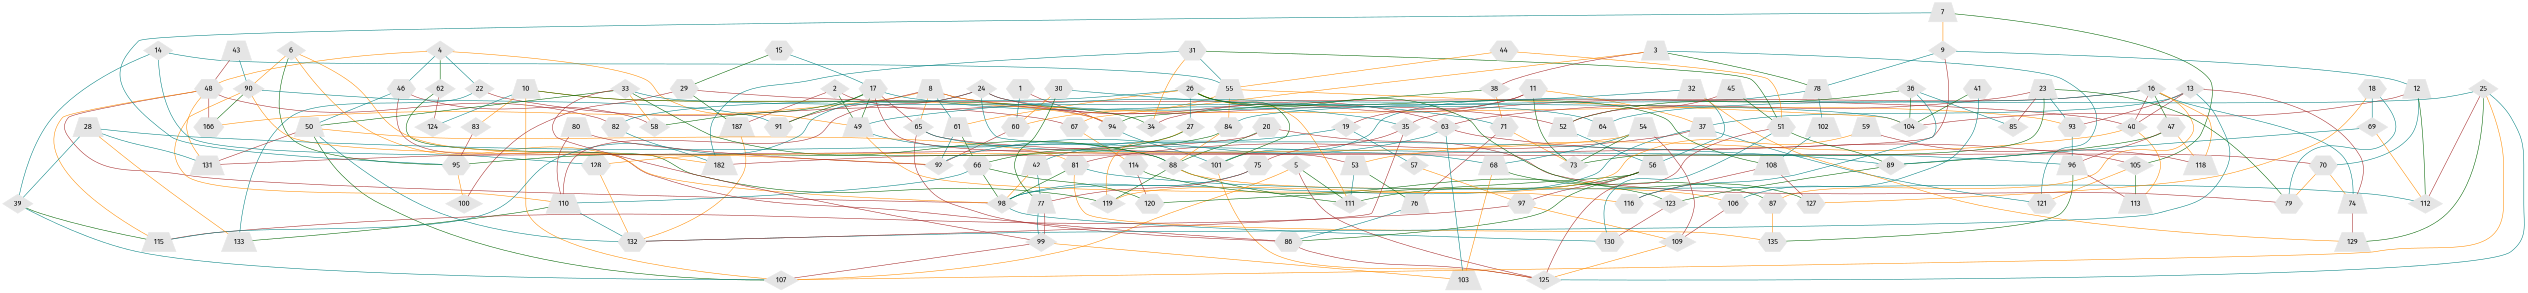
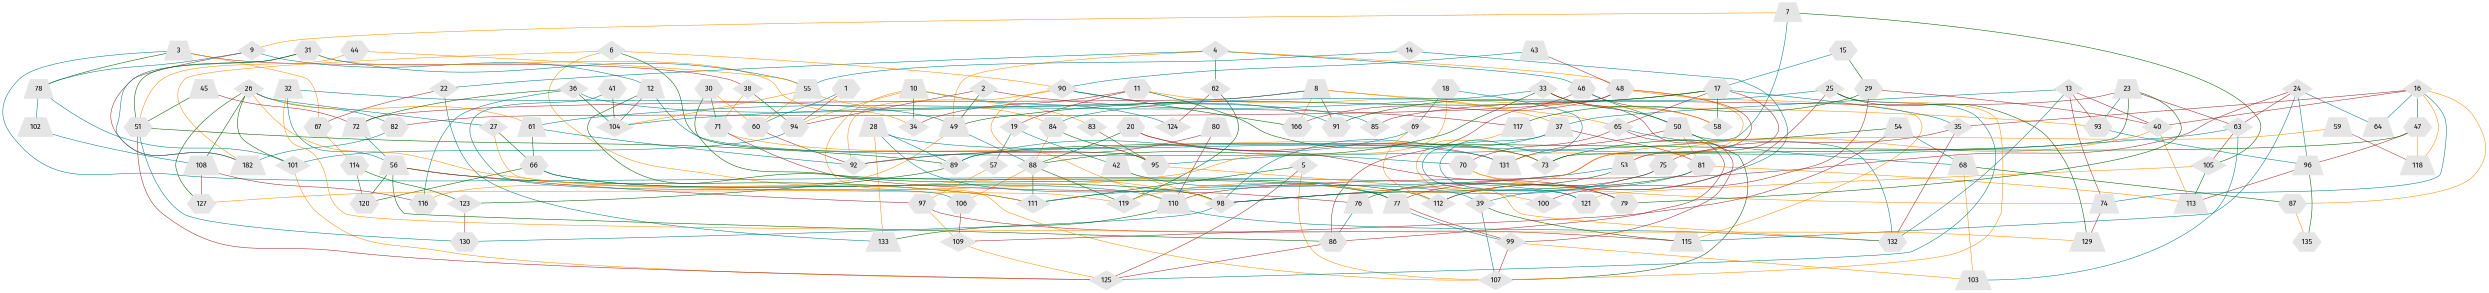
  graph {
    fontname="Fira Sans"
    node [color=gray90 fontname="Fira Sans" shape=diamond style=filled]
    edge [color=teal fontname="Fira Sans"]
    1 [shape=hexagon]
    60 [shape=hexagon]
    94 [shape=hexagon]
    92
    101
    2
    49 [shape=trapezium]
-   117 [shape=trapezium label=187]
+   117 [shape=trapezium]
    88
    116 [shape=hexagon]
    132 [shape=hexagon]
    3 [shape=trapezium]
    38
    67 [shape=hexagon]
    78 [shape=trapezium]
    121 [shape=hexagon]
    71 [shape=hexagon]
    114 [shape=hexagon]
    102 [shape=trapezium]
    4
    22
    46 [shape=hexagon]
    48 [shape=hexagon]
    62
    133 [shape=trapezium]
    58
    50 [shape=trapezium]
    86 [shape=hexagon]
    98
    n30 [label=166 shape=hexagon]
    131 [shape=trapezium]
    115 [shape=trapezium]
    82 [shape=hexagon]
    124
    119
    5
    107
    111
    125
    6
    90
    95 [shape=hexagon]
    n43 [label=182 shape=trapezium]
    91 [shape=hexagon]
    110 [shape=trapezium]
    100
    130 [shape=hexagon]
    7 [shape=trapezium]
    9
    105
    12 [shape=trapezium]
    113 [shape=trapezium]
    8 [shape=trapezium]
-   52 [shape=trapezium]
+   52 [shape=trapezium label=72]
    61 [shape=trapezium]
    65
    93 [shape=hexagon]
    56 [shape=trapezium]
    66 [shape=hexagon]
    70 [shape=hexagon]
    68 [shape=trapezium]
    96 [shape=trapezium]
    104
    112
    10 [shape=trapezium]
    34
    83
    11 [shape=hexagon]
    19
    37 [shape=trapezium]
    73
    42 [shape=trapezium]
    57
    81 [shape=hexagon]
    74 [shape=trapezium]
    79 [shape=hexagon]
    13
    40
    53 [shape=trapezium]
    129 [shape=trapezium]
    14
    39
    55 [shape=trapezium]
-   128 [shape=hexagon]
    84 [shape=hexagon]
    15 [shape=hexagon]
    17 [shape=hexagon]
    29 [shape=hexagon]
    35
    16
    47 [shape=hexagon]
    64 [shape=trapezium]
    87 [shape=hexagon]
    118 [shape=trapezium]
    75 [shape=hexagon]
    89
    135 [shape=hexagon]
    76 [shape=trapezium]
    18 [shape=hexagon]
    69
    127 [shape=hexagon]
    77 [shape=trapezium]
    97 [shape=hexagon]
    20 [shape=hexagon]
    106 [shape=hexagon]
    120 [shape=hexagon]
    23 [shape=trapezium]
    85
    63
    103 [shape=trapezium]
    24
    25
    26
    27
    108 [shape=trapezium]
    28 [shape=trapezium]
    123
    30 [shape=hexagon]
    99
    31 [shape=hexagon]
    51 [shape=hexagon]
    32 [shape=trapezium]
    33
    36
    41 [shape=hexagon]
    109
    43 [shape=trapezium]
    44 [shape=hexagon]
    45 [shape=trapezium]
    54 [shape=trapezium]
    59 [shape=trapezium]
    80 [shape=trapezium]
    1 -- 60
    1 -- 94 [color=brown]
    60 -- 92 [color=brown]
    94 -- 101
    101 -- 125 [color=darkorange]
    2 -- 94 [color=brown]
    2 -- 49 [color=darkgreen]
    2 -- 117 [color=brown]
    49 -- 88
    49 -- 116 [color=darkorange]
    117 -- 132 [color=darkorange]
    88 -- 119 [color=darkgreen]
    88 -- 111 [color=darkgreen]
    88 -- 106 [color=darkorange]
    3 -- 38 [color=brown]
    3 -- 67 [color=darkorange]
    3 -- 78 [color=darkgreen]
    3 -- 121
    38 -- 94 [color=darkgreen]
    38 -- 71 [color=darkorange]
    67 -- 114 [color=darkorange]
    78 -- 101
    78 -- 102
    71 -- 73 [color=darkorange]
    71 -- 76 [color=brown]
    114 -- 120 [color=brown]
    114 -- 123 [color=darkgreen]
    102 -- 108
    4 -- 49 [color=darkorange]
    4 -- 22
    4 -- 46
    4 -- 48 [color=darkorange]
    4 -- 62 [color=darkgreen]
    22 -- 67 [color=brown]
    22 -- 133
    46 -- 58 [color=brown]
    46 -- 50
    46 -- 86 [color=brown]
    48 -- 98 [color=brown]
    48 -- n30 [color=brown]
    48 -- 131 [color=darkorange]
    48 -- 115 [color=darkorange]
    48 -- 82 [color=brown]
    62 -- 124 [color=brown]
    62 -- 119 [color=darkgreen]
    50 -- 132
    50 -- 131 [color=brown]
    50 -- 107 [color=darkgreen]
    50 -- 81 [color=darkorange]
    86 -- 125 [color=brown]
    98 -- 130
    82 -- n43
    5 -- 107 [color=darkorange]
    5 -- 111 [color=darkgreen]
    5 -- 125 [color=brown]
    6 -- 98 [color=darkorange]
    6 -- 90 [color=darkorange]
    6 -- 95 [color=darkgreen]
    6 -- n43 [color=darkorange]
    90 -- 92 [color=darkorange]
    90 -- n30 [color=darkgreen]
    90 -- 91
    90 -- 110 [color=darkorange]
    95 -- 100 [color=darkorange]
    110 -- 132
    110 -- 133 [color=darkgreen]
    7 -- 95
    7 -- 9 [color=darkorange]
    7 -- 105 [color=darkgreen]
    9 -- 78
    9 -- n43 [color=brown]
    9 -- 12
    105 -- 121 [color=darkorange]
    105 -- 113 [color=darkgreen]
    12 -- 70
    12 -- 104 [color=brown]
    12 -- 112 [color=darkgreen]
    8 -- n30 [color=darkorange]
    8 -- 91 [color=brown]
    8 -- 52 [color=brown]
    8 -- 61
    8 -- 65 [color=darkorange]
    8 -- 93 [color=darkorange]
    52 -- 56
    61 -- 92
    61 -- 66 [color=darkgreen]
    65 -- 86 [color=brown]
    65 -- 70 [color=brown]
    65 -- 68
    93 -- 96
    56 -- 86 [color=darkgreen]
    56 -- 111 [color=darkgreen]
    56 -- 97 [color=brown]
    56 -- 120 [color=darkgreen]
    66 -- 98 [color=darkgreen]
    66 -- 110
    66 -- 120 [color=darkgreen]
    70 -- 74 [color=darkorange]
    70 -- 79 [color=darkorange]
    68 -- 87 [color=darkgreen]
    68 -- 103 [color=darkorange]
    96 -- 113 [color=brown]
    96 -- 135 [color=darkgreen]
    10 -- 94 [color=darkorange]
    10 -- 124
    10 -- 107 [color=darkorange]
    10 -- 34 [color=darkgreen]
    10 -- 83 [color=darkorange]
    83 -- 95 [color=brown]
    11 -- 34 [color=brown]
    11 -- 19 [color=brown]
    11 -- 37 [color=darkorange]
    11 -- 73 [color=darkgreen]
    19 -- 42
    19 -- 57
    37 -- 121
    37 -- 98
    37 -- 81 [color=brown]
    42 -- 98 [color=darkorange]
    42 -- 77
    57 -- 97 [color=darkorange]
    81 -- 98 [color=darkgreen]
-   81 -- 135 [color=darkorange]
+   81 -- 113 [color=darkorange]
    81 -- 112
    74 -- 129 [color=brown]
    13 -- 132
    13 -- 93 [color=brown]
    13 -- 37
    13 -- 74 [color=brown]
    13 -- 40 [color=brown]
    40 -- 113 [color=darkorange]
    40 -- 53 [color=darkorange]
    53 -- 111
    53 -- 76 [color=darkgreen]
    14 -- 39
    14 -- 55
-   14 -- 128
    39 -- 115 [color=darkgreen]
    39 -- 107
    55 -- 60 [color=darkorange]
    55 -- 104 [color=darkorange]
    55 -- 84 [color=darkorange]
-   128 -- 132 [color=darkorange]
    84 -- 88 [color=darkorange]
    84 -- 95 [color=darkgreen]
    15 -- 17
    15 -- 29 [color=darkgreen]
    17 -- 49 [color=darkgreen]
    17 -- 58 [color=darkgreen]
    17 -- 91 [color=darkgreen]
    17 -- 65 [color=brown]
    17 -- 53 [color=brown]
    17 -- 35
    29 -- 117 [color=darkgreen]
    29 -- 100 [color=brown]
    29 -- 40 [color=brown]
    35 -- 132 [color=brown]
    35 -- 75 [color=brown]
    16 -- 74
    16 -- 40 [color=brown]
    16 -- 35 [color=brown]
    16 -- 47 [color=darkgreen]
    16 -- 64
    16 -- 87 [color=darkorange]
    16 -- 118 [color=darkorange]
    47 -- 96 [color=brown]
    47 -- 118 [color=darkorange]
    47 -- 89 [color=darkgreen]
    87 -- 135 [color=darkorange]
    75 -- 98
    75 -- 77 [color=brown]
    89 -- 123 [color=darkgreen]
    76 -- 86
    18 -- 79
    18 -- 69
    18 -- 127 [color=darkorange]
    69 -- 112 [color=darkorange]
    69 -- 89
    77 -- 99
    77 -- 99 [color=brown]
    97 -- 115 [color=brown]
    97 -- 109 [color=darkorange]
    20 -- 88 [color=darkgreen]
    20 -- 131 [color=brown]
    20 -- 79 [color=brown]
    106 -- 109 [color=brown]
    23 -- 93
    23 -- 73 [color=darkgreen]
    23 -- 79 [color=darkgreen]
    23 -- 85 [color=brown]
    23 -- 63 [color=brown]
    63 -- 92
    63 -- 105 [color=brown]
    63 -- 103
    24 -- 115
    24 -- 110 [color=brown]
    24 -- 96
    24 -- 64
    24 -- 63 [color=brown]
    25 -- 107 [color=darkorange]
    25 -- 125
    25 -- 112 [color=brown]
    25 -- 129 [color=darkgreen]
    25 -- 84
    26 -- 101 [color=darkgreen]
    26 -- 82
    26 -- 111 [color=darkorange]
    26 -- 61 [color=darkorange]
    26 -- 127 [color=darkgreen]
    26 -- 27
    26 -- 108 [color=darkgreen]
    27 -- 119 [color=darkorange]
    27 -- 66 [color=darkgreen]
    108 -- 116 [color=brown]
    108 -- 127 [color=brown]
    28 -- 133 [color=darkorange]
    28 -- 131
    28 -- 39
    28 -- 89
    123 -- 130 [color=brown]
    30 -- 60 [color=darkorange]
    30 -- 71
    30 -- 77 [color=darkgreen]
    99 -- 107 [color=brown]
    99 -- 103 [color=darkorange]
    31 -- n43
    31 -- 34 [color=darkorange]
    31 -- 55
    31 -- 51 [color=darkgreen]
    51 -- 125 [color=brown]
    51 -- 130
    51 -- 89 [color=darkgreen]
    32 -- 49
    32 -- 56
    32 -- 129 [color=darkorange]
    33 -- 88 [color=darkgreen]
    33 -- 58 [color=darkorange]
    33 -- 50 [color=darkgreen]
    33 -- 104
    33 -- 99 [color=brown]
    36 -- 116
    36 -- 52 [color=darkgreen]
    36 -- 104 [color=darkgreen]
    36 -- 85
    41 -- 104 [color=darkgreen]
    41 -- 106
    109 -- 125 [color=darkorange]
    43 -- 48 [color=brown]
    43 -- 90
    44 -- 55 [color=darkorange]
    44 -- 51 [color=darkorange]
    45 -- 52 [color=brown]
    45 -- 51 [color=darkgreen]
    54 -- 68
    54 -- 73 [color=darkgreen]
-   54 -- 128 [color=darkorange]
    54 -- 109 [color=brown]
    59 -- 119 [color=darkorange]
    59 -- 118 [color=brown]
    80 -- 92 [color=brown]
    80 -- 110 [color=brown]
  }
